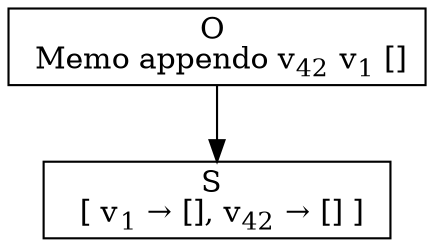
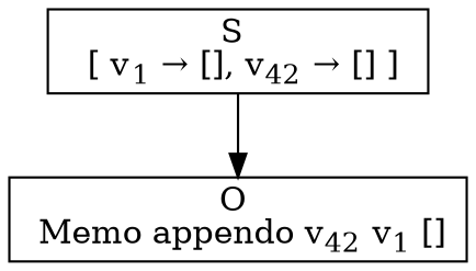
  digraph {
    rankdir=TB
    node [fillcolor=white shape=box style=filled]
    n1 [label=<O <BR/> Memo appendo v<SUB>42</SUB> v<SUB>1</SUB> []>]
    n2 [label=<S <BR/>  [ v<SUB>1</SUB> &rarr; [], v<SUB>42</SUB> &rarr; [] ] >]
-   n1 -> n2
+   n2 -> n1
  }
